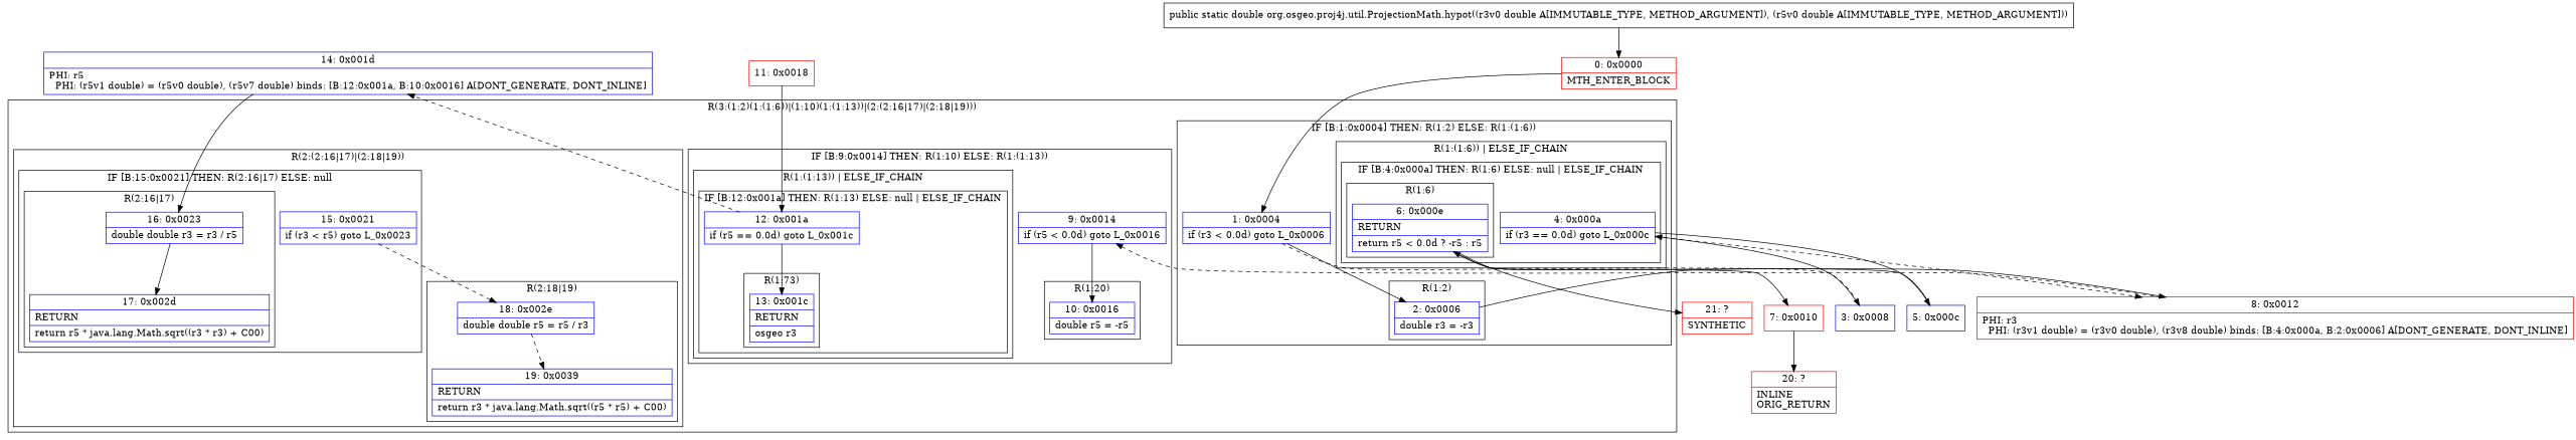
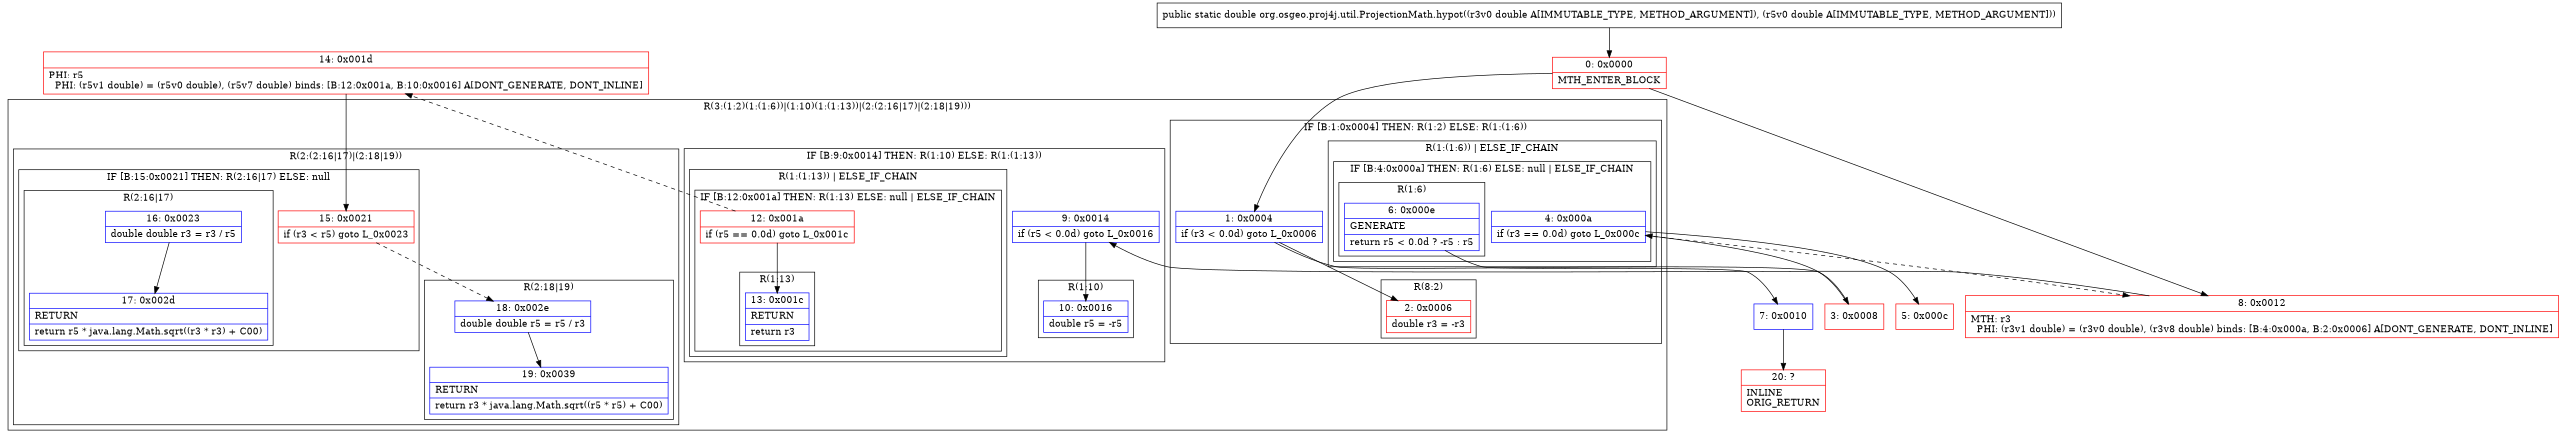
  digraph {
    node [color=blue shape=record]
-   n1 [label="{2\:\ 0x0006|double r3 = \-r3\l}"]
-   n2 [label="{6\:\ 0x000e|RETURN\l|return r5 \< 0.0d ? \-r5 : r5\l}"]
+   n1 [color=red label="{2\:\ 0x0006|double r3 = \-r3\l}"]
+   n2 [label="{6\:\ 0x000e|GENERATE\l|return r5 \< 0.0d ? \-r5 : r5\l}"]
    n3 [label="{4\:\ 0x000a|if (r3 == 0.0d) goto L_0x000c\l}"]
    n4 [label="{1\:\ 0x0004|if (r3 \< 0.0d) goto L_0x0006\l}"]
    n5 [label="{10\:\ 0x0016|double r5 = \-r5\l}"]
-   n6 [label="{13\:\ 0x001c|RETURN\l|osgeo r3\l}"]
-   n7 [label="{12\:\ 0x001a|if (r5 == 0.0d) goto L_0x001c\l}"]
+   n6 [label="{13\:\ 0x001c|RETURN\l|return r3\l}"]
+   n7 [color=red label="{12\:\ 0x001a|if (r5 == 0.0d) goto L_0x001c\l}"]
    n8 [label="{9\:\ 0x0014|if (r5 \< 0.0d) goto L_0x0016\l}"]
    n9 [label="{16\:\ 0x0023|double double r3 = r3 \/ r5\l}"]
    n10 [label="{17\:\ 0x002d|RETURN\l|return r5 * java.lang.Math.sqrt((r3 * r3) + C00)\l}"]
-   n11 [label="{15\:\ 0x0021|if (r3 \< r5) goto L_0x0023\l}"]
+   n11 [color=red label="{15\:\ 0x0021|if (r3 \< r5) goto L_0x0023\l}"]
    n12 [label="{18\:\ 0x002e|double double r5 = r5 \/ r3\l}"]
    n13 [label="{19\:\ 0x0039|RETURN\l|return r3 * java.lang.Math.sqrt((r5 * r5) + C00)\l}"]
-   n14 [color=red label="{8\:\ 0x0012|PHI: r3 \l  PHI: (r3v1 double) = (r3v0 double), (r3v8 double) binds: [B:4:0x000a, B:2:0x0006] A[DONT_GENERATE, DONT_INLINE]\l}"]
-   n15 [color=red label="{7\:\ 0x0010}"]
-   n16 [color=red label="{21\:\ ?|SYNTHETIC\l}"]
-   n17 [label="{5\:\ 0x000c}"]
-   n18 [label="{3\:\ 0x0008}"]
-   n19 [label="{14\:\ 0x001d|PHI: r5 \l  PHI: (r5v1 double) = (r5v0 double), (r5v7 double) binds: [B:12:0x001a, B:10:0x0016] A[DONT_GENERATE, DONT_INLINE]\l}"]
+   n14 [color=red label="{8\:\ 0x0012|MTH: r3 \l  PHI: (r3v1 double) = (r3v0 double), (r3v8 double) binds: [B:4:0x000a, B:2:0x0006] A[DONT_GENERATE, DONT_INLINE]\l}"]
+   n15 [label="{7\:\ 0x0010}"]
+   n17 [color=red label="{5\:\ 0x000c}"]
+   n18 [color=red label="{3\:\ 0x0008}"]
+   n19 [color=red label="{14\:\ 0x001d|PHI: r5 \l  PHI: (r5v1 double) = (r5v0 double), (r5v7 double) binds: [B:12:0x001a, B:10:0x0016] A[DONT_GENERATE, DONT_INLINE]\l}"]
    n20 [color=red label="{20\:\ ?|INLINE\lORIG_RETURN\l}"]
-   n21 [color=red label="{11\:\ 0x0018}"]
    n22 [color=red label="{0\:\ 0x0000|MTH_ENTER_BLOCK\l}"]
    n23 [label="{public static double org.osgeo.proj4j.util.ProjectionMath.hypot((r3v0 double A[IMMUTABLE_TYPE, METHOD_ARGUMENT]), (r5v0 double A[IMMUTABLE_TYPE, METHOD_ARGUMENT])) }" color=""]
    subgraph cluster_1 {
      label="R(3:(1:2)(1:(1:6))|(1:10)(1:(1:13))|(2:(2:16|17)|(2:18|19)))"
      subgraph cluster_2 {
        label="IF [B:1:0x0004] THEN: R(1:2) ELSE: R(1:(1:6))"
        n4
        subgraph cluster_3 {
-         label="R(1:2)"
+         label="R(8:2)"
          n1
        }
        subgraph cluster_4 {
          label="R(1:(1:6)) | ELSE_IF_CHAIN\l"
          subgraph cluster_5 {
            label="IF [B:4:0x000a] THEN: R(1:6) ELSE: null | ELSE_IF_CHAIN\l"
            n3
            subgraph cluster_6 {
              label="R(1:6)"
              n2
            }
          }
        }
      }
      subgraph cluster_7 {
        label="IF [B:9:0x0014] THEN: R(1:10) ELSE: R(1:(1:13))"
        n8
        subgraph cluster_8 {
-         label="R(1:20)"
+         label="R(1:10)"
          n5
        }
        subgraph cluster_9 {
          label="R(1:(1:13)) | ELSE_IF_CHAIN\l"
          subgraph cluster_10 {
            label="IF [B:12:0x001a] THEN: R(1:13) ELSE: null | ELSE_IF_CHAIN\l"
            n7
            subgraph cluster_11 {
-             label="R(1:73)"
+             label="R(1:13)"
              n6
            }
          }
        }
      }
      subgraph cluster_12 {
        label="R(2:(2:16|17)|(2:18|19))"
        subgraph cluster_13 {
          label="IF [B:15:0x0021] THEN: R(2:16|17) ELSE: null"
          n11
          subgraph cluster_14 {
            label="R(2:16|17)"
            n9
            n10
          }
        }
        subgraph cluster_15 {
          label="R(2:18|19)"
          n12
          n13
        }
      }
    }
-   n1 -> n14
+   n22 -> n14
    n2 -> n15
-   n2 -> n16
    n3 -> n14 [style=dashed]
    n3 -> n17
    n4 -> n1
-   n4 -> n18 [style=dashed]
+   n4 -> n18 [style=solid]
    n7 -> n6
    n7 -> n19 [style=dashed]
    n8 -> n5
    n9 -> n10
    n11 -> n12 [style=dashed]
-   n12 -> n13 [style=dashed]
-   n14 -> n8 [style=dashed]
+   n12 -> n13
+   n14 -> n8
    n15 -> n20
-   n17 -> n2
    n18 -> n3
-   n19 -> n9
-   n21 -> n7
+   n19 -> n11
    n22 -> n4
    n23 -> n22
  }
